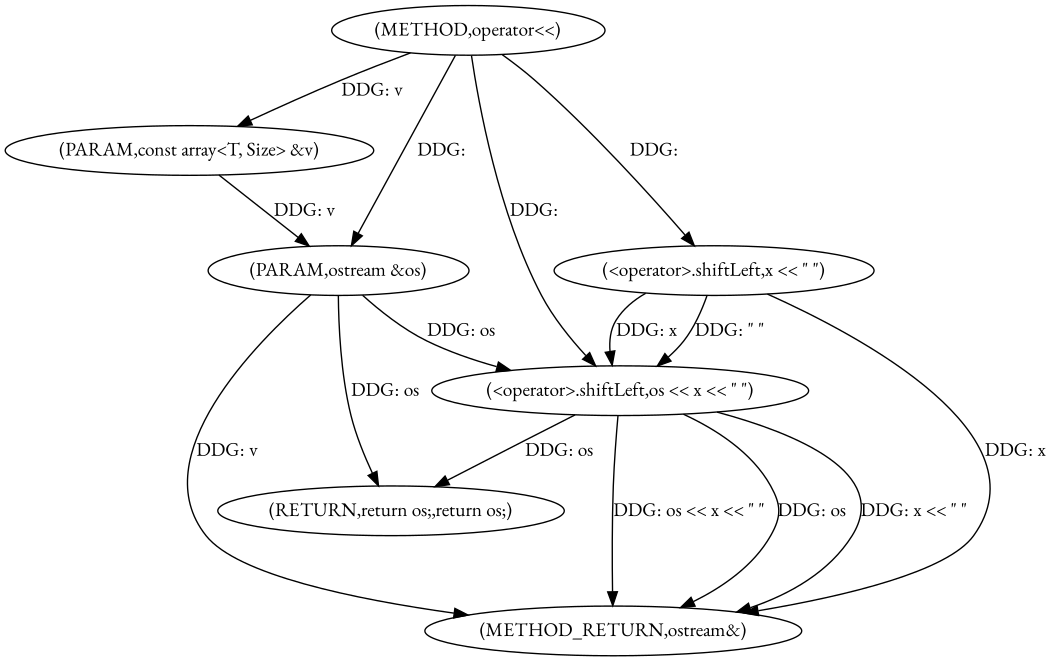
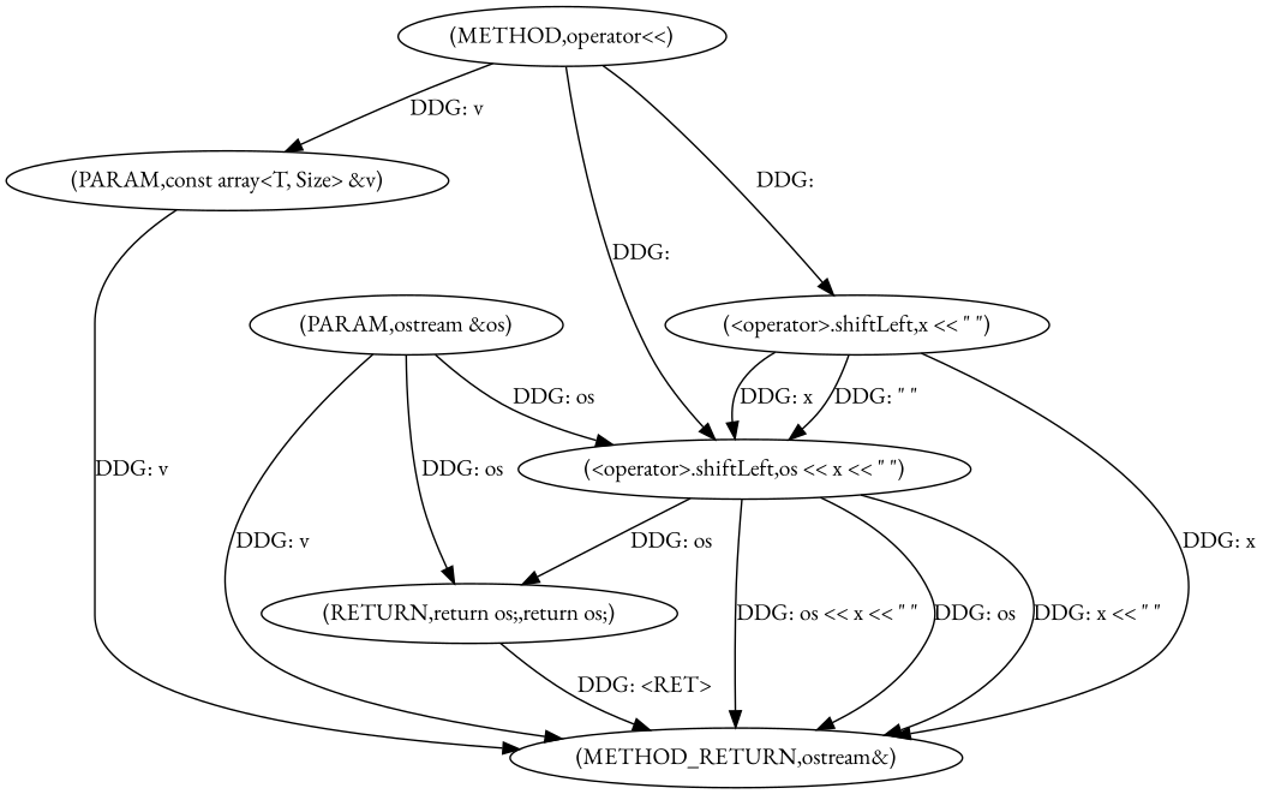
  digraph {
    fontname="EB Garamond"
    node [fontname="EB Garamond"]
    edge [fontname="EB Garamond"]
    n1 [label="(METHOD,operator<<)"]
    n2 [label="(PARAM,ostream &os)"]
    n3 [label="(PARAM,const array<T, Size> &v)"]
    n4 [label="(<operator>.shiftLeft,os << x << \" \")"]
    n5 [label="(<operator>.shiftLeft,x << \" \")"]
    n6 [label="(METHOD_RETURN,ostream&)"]
    n7 [label="(RETURN,return os;,return os;)"]
-   n1 -> n2 [label="DDG: "]
    n1 -> n3 [label="DDG: v"]
    n1 -> n4 [label="DDG: "]
    n1 -> n5 [label="DDG: "]
    n2 -> n4 [label="DDG: os"]
    n2 -> n6 [label="DDG: v"]
    n2 -> n7 [label="DDG: os"]
-   n3 -> n2 [label="DDG: v"]
+   n3 -> n6 [label="DDG: v"]
    n4 -> n6 [label="DDG: os"]
    n4 -> n6 [label="DDG: x << \" \""]
    n4 -> n6 [label="DDG: os << x << \" \""]
    n4 -> n7 [label="DDG: os"]
    n5 -> n4 [label="DDG: \" \""]
    n5 -> n4 [label="DDG: x"]
    n5 -> n6 [label="DDG: x"]
+   n7 -> n6 [label="DDG: <RET>"]
  }
